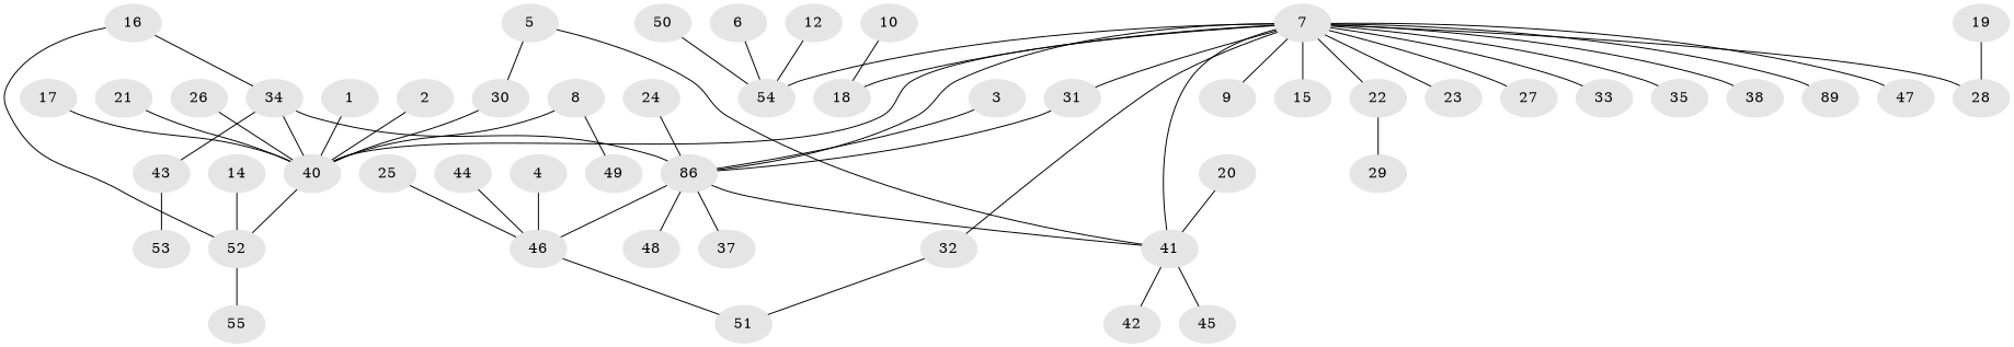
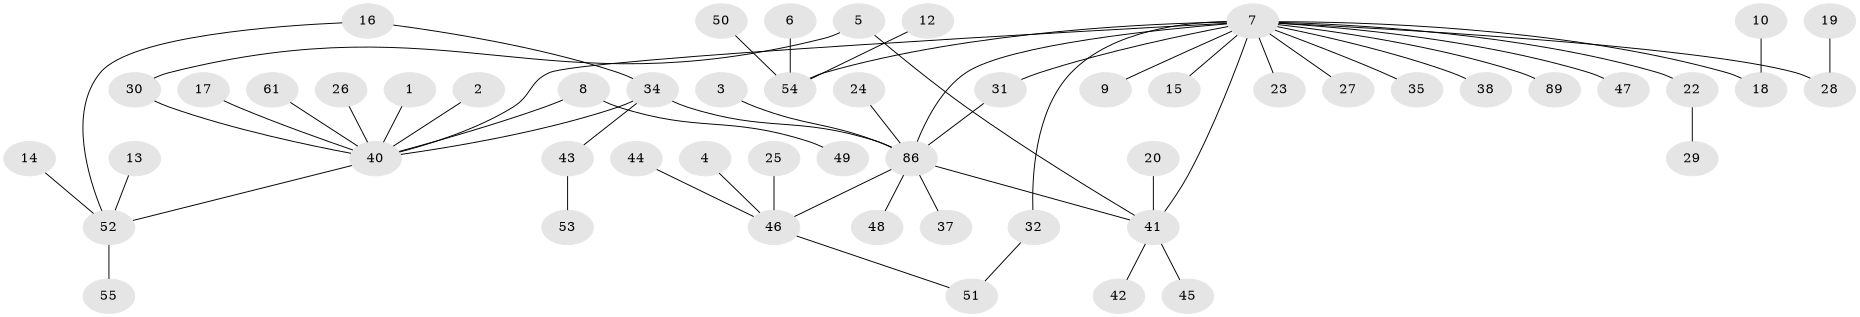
  graph {
    node [color=gray90 style=filled]
    edge [weight=1.0]
    1
    40
    52
    2
    n5 [label=86]
    3
    46
    41
    37
    48
    4
    51
    5
    30
    42
    45
    6
    54
    7
    9
    15
    18
    22
    23
    27
    28
    31
    32
-   33
    35
    38
    n32 [label=89]
    47
    29
    8
    49
    10
    12
+   13
    55
    14
    16
    34
    43
    17
    19
    20
-   21
+   21 [label=61]
    24
    25
    26
    53
    44
    50
    1 -- 40
    40 -- 52
    52 -- 55
    2 -- 40
    n5 -- 46
    n5 -- 41
    n5 -- 37
    n5 -- 48
    3 -- n5
    46 -- 51
    41 -- 42
    41 -- 45
    4 -- 46
    5 -- 41
    5 -- 30
    30 -- 40
    6 -- 54
    7 -- 40
    7 -- n5
    7 -- 41 [weight=2.0]
    7 -- 54
    7 -- 9
    7 -- 15
    7 -- 18
    7 -- 22
    7 -- 23
    7 -- 27
    7 -- 28
    7 -- 31
    7 -- 32
-   7 -- 33
    7 -- 35
    7 -- 38
    7 -- n32
    7 -- 47
    22 -- 29
    31 -- n5
    32 -- 51
    8 -- 40
    8 -- 49
    10 -- 18
    12 -- 54
+   13 -- 52
    14 -- 52
    16 -- 52
    16 -- 34
    34 -- 40
    34 -- n5
    34 -- 43
    43 -- 53
    17 -- 40
    19 -- 28
    20 -- 41
    21 -- 40
    24 -- n5
    25 -- 46
    26 -- 40
    44 -- 46
    50 -- 54
  }
